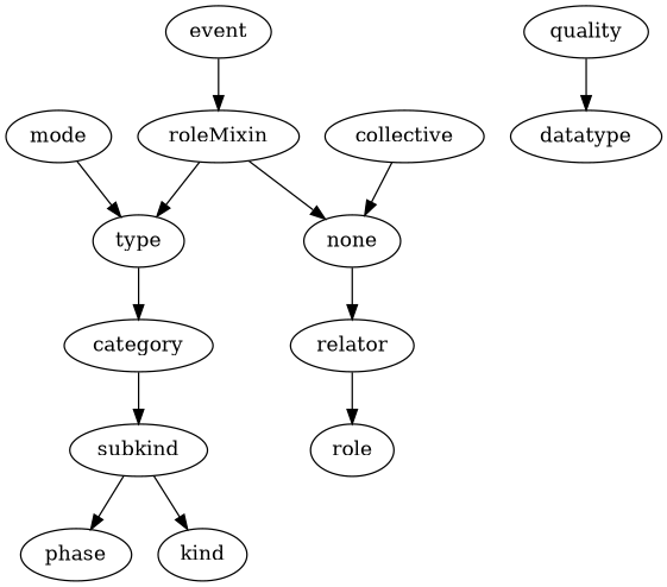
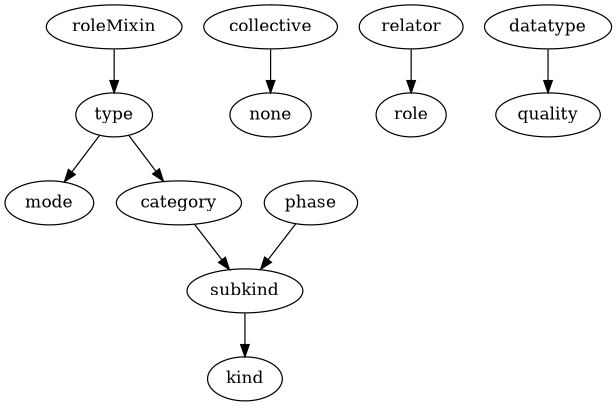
  strict digraph {
-   event
    roleMixin
    type
    mode
    category
    none
    subkind
    relator
    quality
    datatype
    phase
    kind
    role
    collective
-   event -> roleMixin
    roleMixin -> type
-   roleMixin -> none
-   mode -> type
+   type -> mode
    type -> category
    category -> subkind
-   none -> relator
-   subkind -> phase
+   phase -> subkind
    subkind -> kind
    relator -> role
-   quality -> datatype
+   datatype -> quality
    collective -> none
  }
